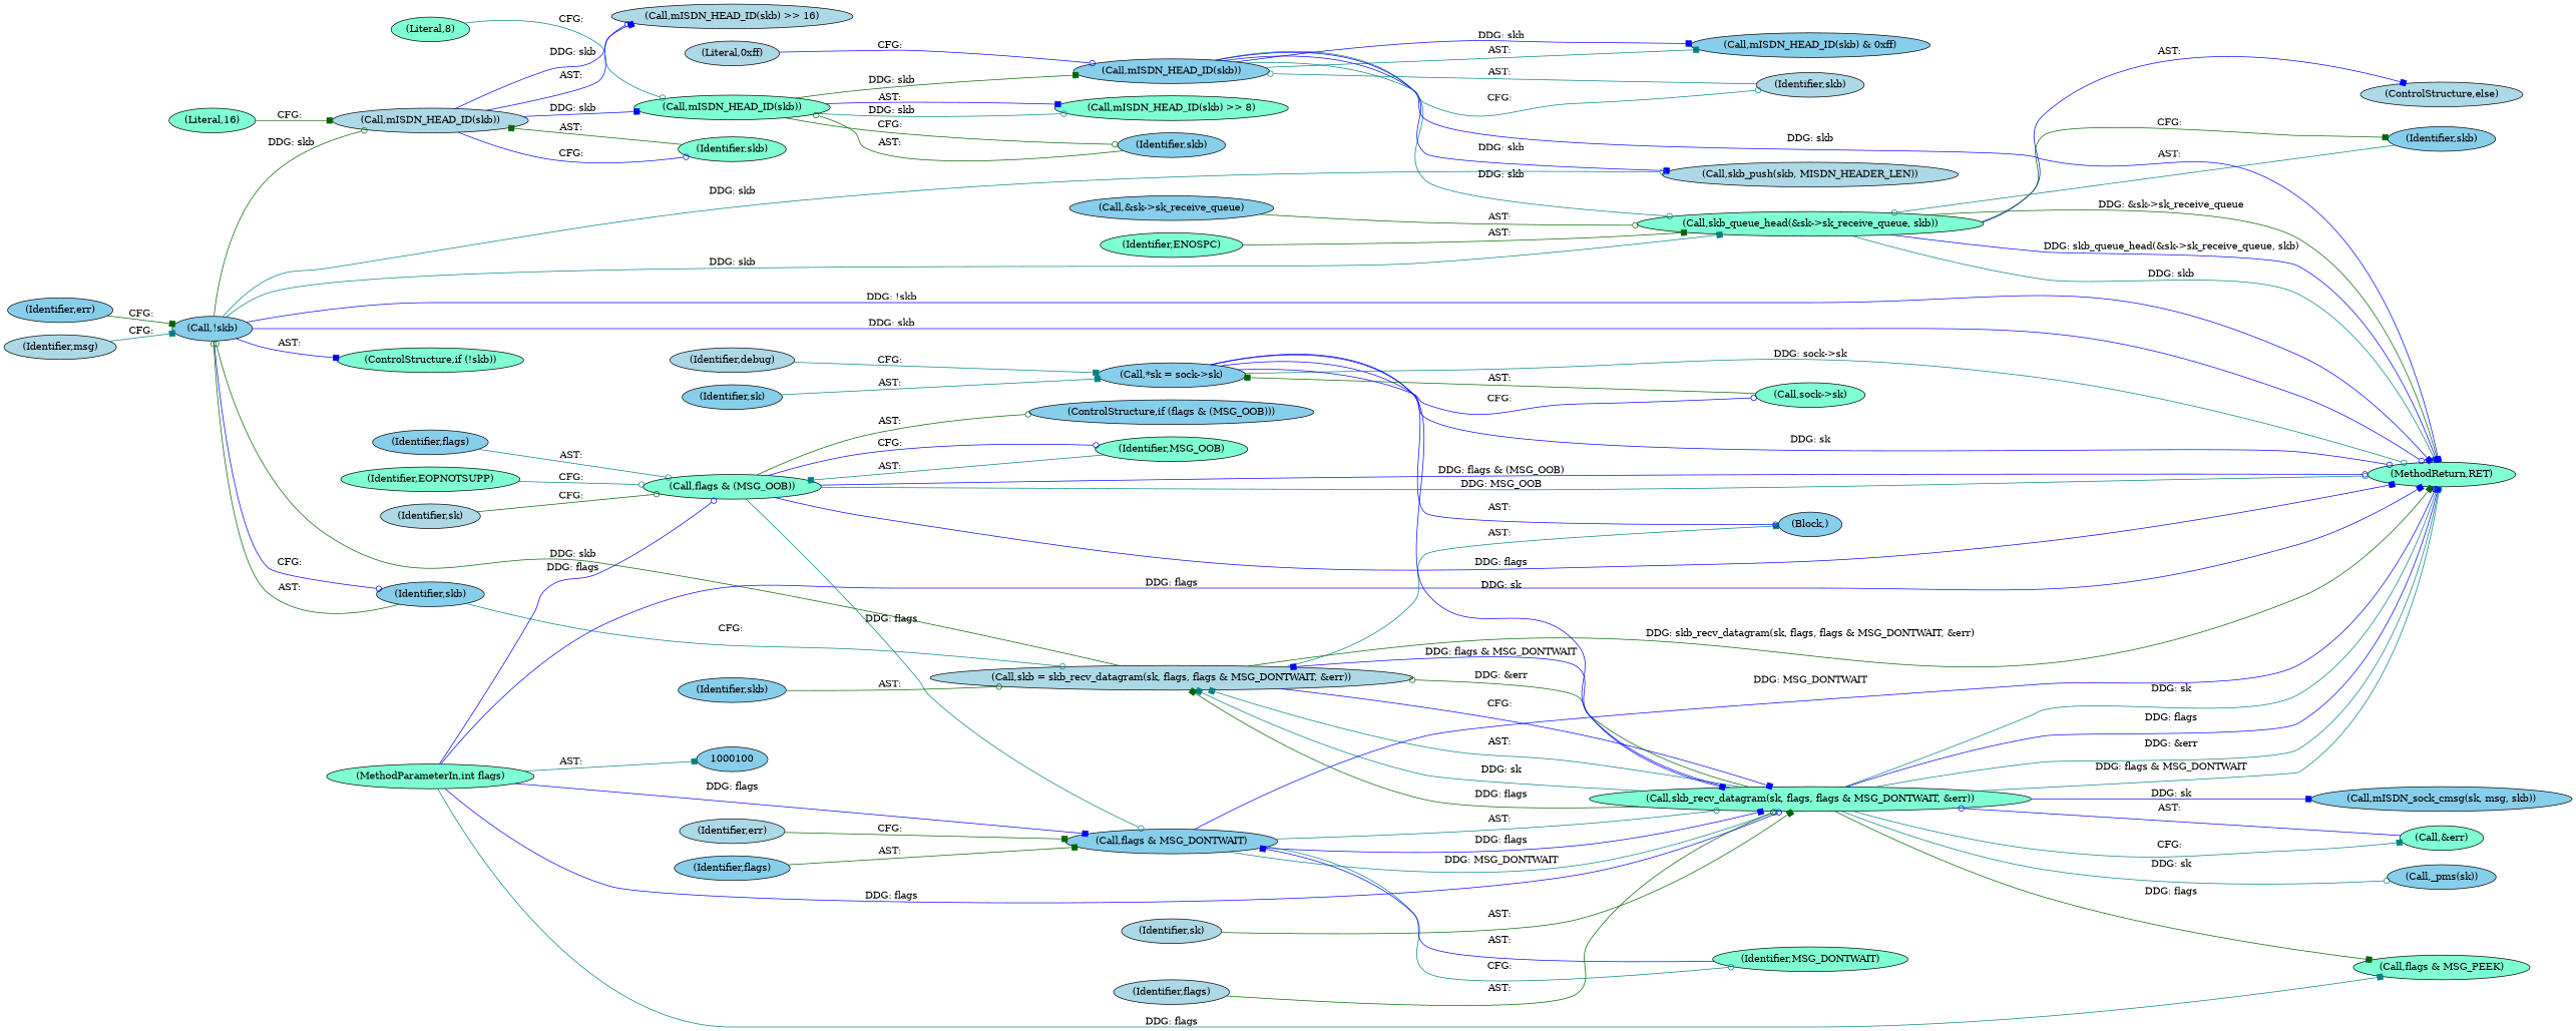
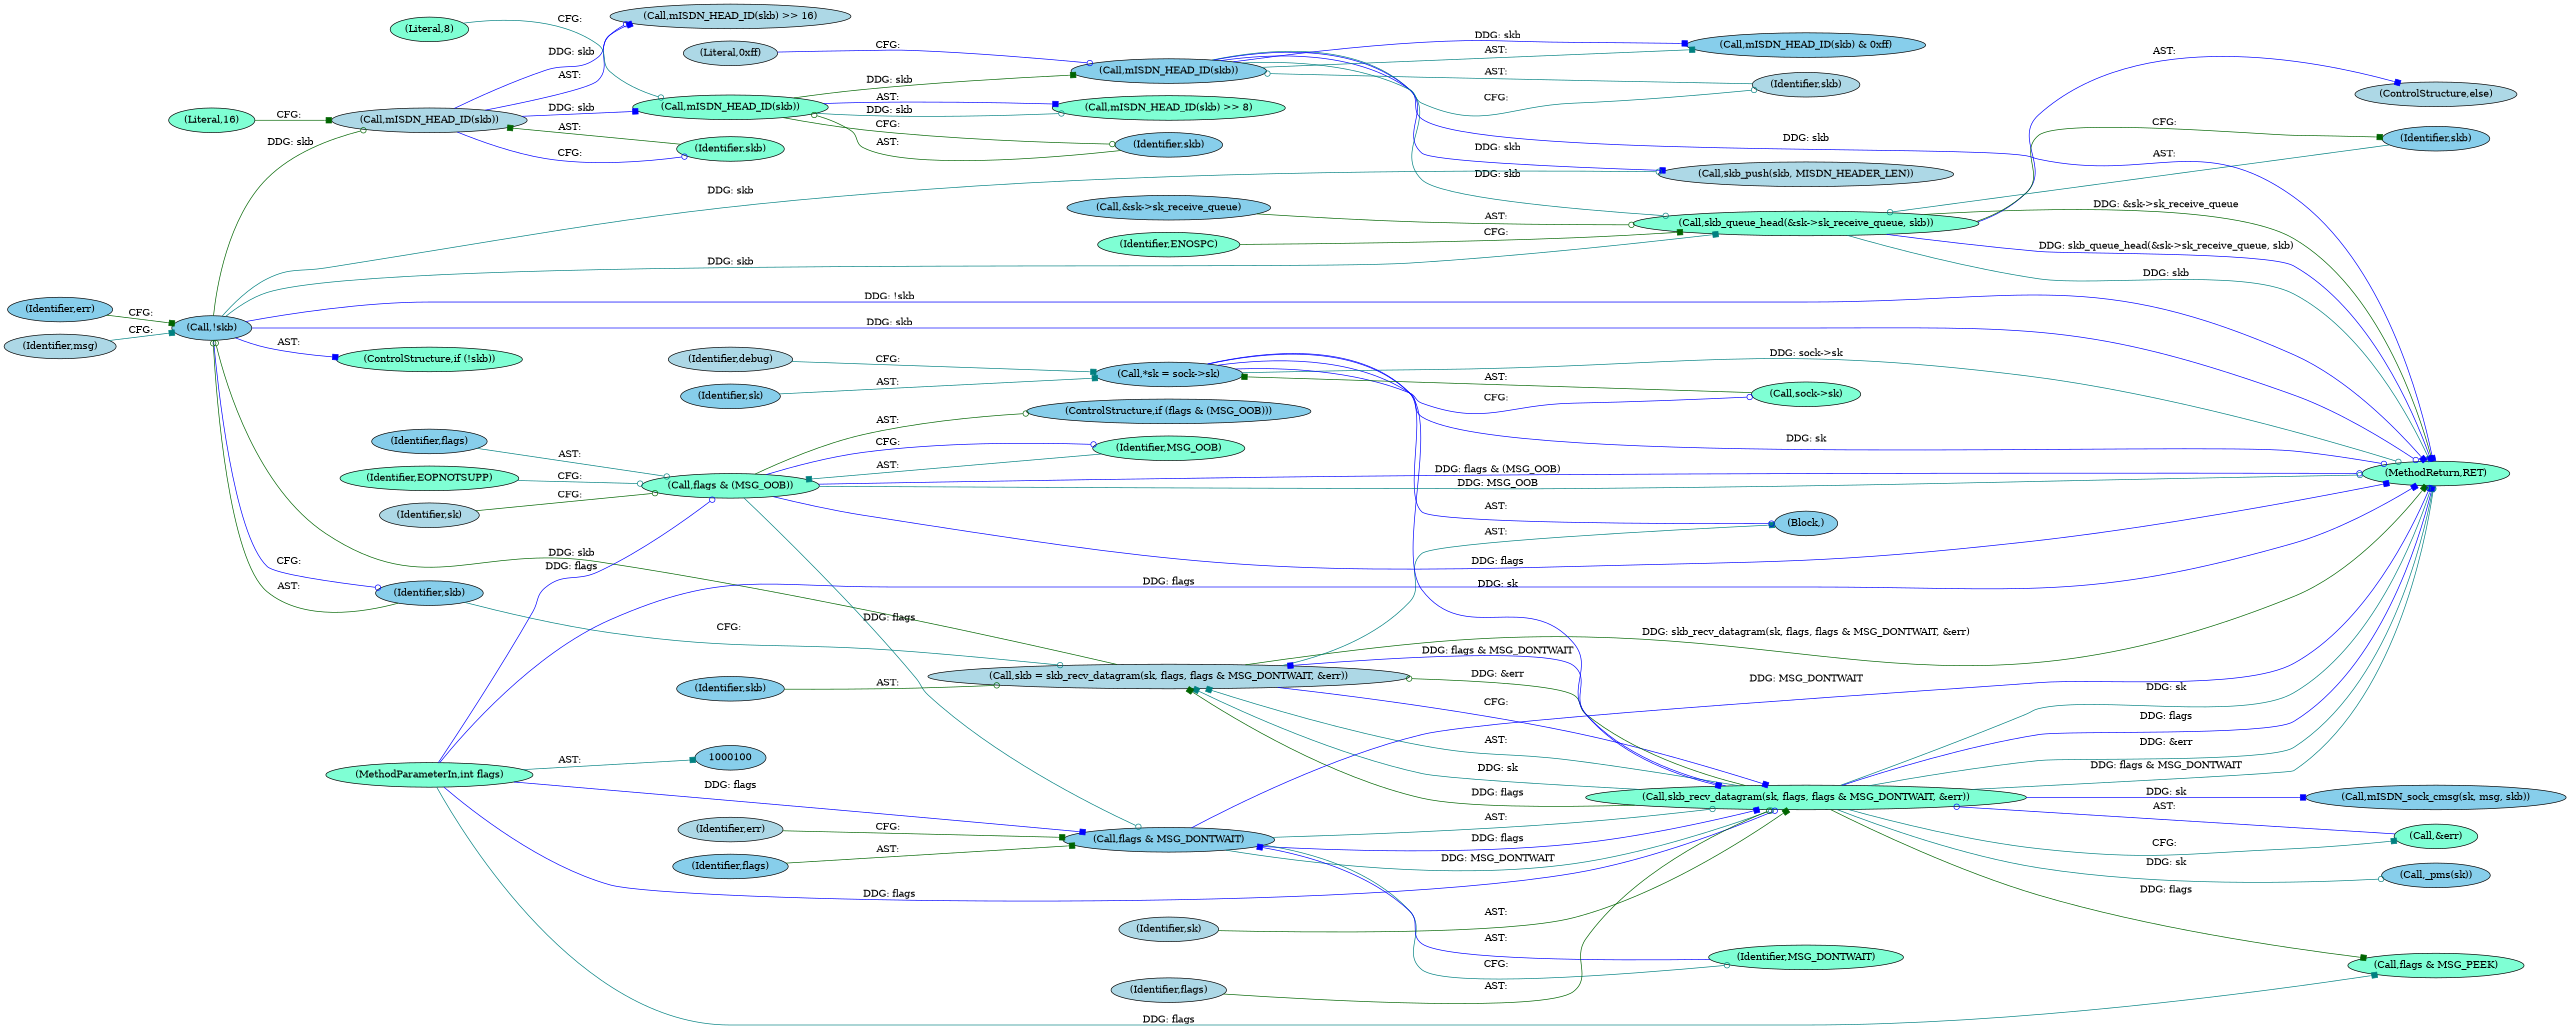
  digraph {
    rankdir=LR
    node [fillcolor=skyblue style=filled]
    edge [arrowhead=odot color=blue]
    n1 [fillcolor=aquamarine label="(Call,skb_queue_head(&sk->sk_receive_queue, skb))"]
    n2 [fillcolor=aquamarine label="(MethodReturn,RET)"]
    n3 [fillcolor=lightblue label="(ControlStructure,else)"]
    n4 [label="(Identifier,skb)"]
    n5 [label="(Call,mISDN_HEAD_ID(skb))"]
    n6 [label="(Call,mISDN_HEAD_ID(skb) & 0xff)"]
    n7 [fillcolor=lightblue label="(Call,skb_push(skb, MISDN_HEADER_LEN))"]
    n8 [fillcolor=lightblue label="(Identifier,skb)"]
    n9 [fillcolor=aquamarine label="(Call,mISDN_HEAD_ID(skb))"]
    n10 [fillcolor=aquamarine label="(Call,mISDN_HEAD_ID(skb) >> 8)"]
    n11 [label="(Identifier,skb)"]
    n12 [fillcolor=lightblue label="(Call,mISDN_HEAD_ID(skb))"]
    n13 [fillcolor=aquamarine label="(Identifier,skb)"]
    n14 [fillcolor=lightblue label="(Call,mISDN_HEAD_ID(skb) >> 16)"]
    n15 [label="(Call,!skb)"]
    n16 [fillcolor=aquamarine label="(ControlStructure,if (!skb))"]
    n17 [label="(Identifier,skb)"]
    n18 [fillcolor=lightblue label="(Call,skb = skb_recv_datagram(sk, flags, flags & MSG_DONTWAIT, &err))"]
    n19 [fillcolor=aquamarine label="(Call,skb_recv_datagram(sk, flags, flags & MSG_DONTWAIT, &err))"]
    n20 [label="(Block,)"]
    n21 [fillcolor=aquamarine label="(Call,flags & MSG_PEEK)"]
    n22 [label="(Call,mISDN_sock_cmsg(sk, msg, skb))"]
    n23 [label="(Call,_pms(sk))"]
    n24 [fillcolor=aquamarine label="(Call,&err)"]
    n25 [label="(Call,*sk = sock->sk)"]
    n26 [fillcolor=aquamarine label="(Call,sock->sk)"]
    n27 [label="(Call,flags & MSG_DONTWAIT)"]
    n28 [fillcolor=aquamarine label="(Identifier,MSG_DONTWAIT)"]
    n29 [fillcolor=aquamarine label="(Call,flags & (MSG_OOB))"]
    n30 [fillcolor=aquamarine label="(Identifier,MSG_OOB)"]
    n31 [label="(ControlStructure,if (flags & (MSG_OOB)))"]
    n32 [fillcolor=aquamarine label="(MethodParameterIn,int flags)"]
    1000100
    n34 [label="(Identifier,err)"]
    n35 [label="(Identifier,skb)"]
    n36 [fillcolor=lightblue label="(Identifier,msg)"]
    n37 [fillcolor=aquamarine label="(Literal,16)"]
    n38 [fillcolor=aquamarine label="(Literal,8)"]
    n39 [fillcolor=aquamarine label="(Identifier,EOPNOTSUPP)"]
    n40 [fillcolor=lightblue label="(Identifier,debug)"]
    n41 [fillcolor=lightblue label="(Identifier,sk)"]
    n42 [fillcolor=lightblue label="(Identifier,sk)"]
    n43 [label="(Call,&sk->sk_receive_queue)"]
    n44 [fillcolor=aquamarine label="(Identifier,ENOSPC)"]
    n45 [label="(Identifier,flags)"]
    n46 [fillcolor=lightblue label="(Identifier,flags)"]
    n47 [fillcolor=lightblue label="(Identifier,err)"]
    n48 [label="(Identifier,flags)"]
    n49 [fillcolor=lightblue label="(Literal,0xff)"]
    n50 [label="(Identifier,sk)"]
    n1 -> n2 [color=darkgreen label="DDG: &sk->sk_receive_queue"]
    n1 -> n2 [arrowhead=box label="DDG: skb_queue_head(&sk->sk_receive_queue, skb)"]
    n1 -> n2 [color=teal label="DDG: skb"]
    n1 -> n3 [arrowhead=box label="AST: "]
    n1 -> n4 [arrowhead=box color=darkgreen label="CFG: "]
    n4 -> n1 [color=teal label="AST: "]
    n5 -> n1 [color=teal label="DDG: skb"]
    n5 -> n2 [arrowhead=box label="DDG: skb"]
    n5 -> n6 [arrowhead=box color=teal label="AST: "]
    n5 -> n6 [arrowhead=box label="DDG: skb"]
    n5 -> n7 [arrowhead=box label="DDG: skb"]
    n5 -> n8 [color=teal label="CFG: "]
    n8 -> n5 [color=teal label="AST: "]
    n9 -> n5 [arrowhead=box color=darkgreen label="DDG: skb"]
    n9 -> n10 [arrowhead=box label="AST: "]
    n9 -> n10 [color=teal label="DDG: skb"]
    n9 -> n11 [color=darkgreen label="CFG: "]
    n11 -> n9 [color=darkgreen label="AST: "]
    n12 -> n9 [arrowhead=box label="DDG: skb"]
    n12 -> n13 [label="CFG: "]
    n12 -> n14 [label="AST: "]
    n12 -> n14 [arrowhead=box label="DDG: skb"]
    n13 -> n12 [arrowhead=box color=darkgreen label="AST: "]
    n15 -> n1 [arrowhead=box color=teal label="DDG: skb"]
    n15 -> n2 [label="DDG: skb"]
    n15 -> n2 [arrowhead=box label="DDG: !skb"]
    n15 -> n7 [color=teal label="DDG: skb"]
    n15 -> n12 [color=darkgreen label="DDG: skb"]
    n15 -> n16 [arrowhead=box label="AST: "]
    n15 -> n17 [label="CFG: "]
    n17 -> n15 [color=darkgreen label="AST: "]
    n17 -> n18 [color=teal label="CFG: "]
    n18 -> n2 [arrowhead=box color=darkgreen label="DDG: skb_recv_datagram(sk, flags, flags & MSG_DONTWAIT, &err)"]
    n18 -> n15 [color=darkgreen label="DDG: skb"]
    n18 -> n19 [arrowhead=box label="CFG: "]
    n18 -> n20 [arrowhead=box color=teal label="AST: "]
    n19 -> n2 [color=teal label="DDG: flags & MSG_DONTWAIT"]
    n19 -> n2 [arrowhead=box color=teal label="DDG: sk"]
    n19 -> n2 [arrowhead=box label="DDG: flags"]
    n19 -> n2 [color=teal label="DDG: &err"]
    n19 -> n18 [arrowhead=box color=teal label="AST: "]
    n19 -> n18 [arrowhead=box color=teal label="DDG: sk"]
    n19 -> n18 [arrowhead=box color=darkgreen label="DDG: flags"]
    n19 -> n18 [arrowhead=box label="DDG: flags & MSG_DONTWAIT"]
    n19 -> n18 [color=darkgreen label="DDG: &err"]
    n19 -> n21 [arrowhead=box color=darkgreen label="DDG: flags"]
    n19 -> n22 [arrowhead=box label="DDG: sk"]
    n19 -> n23 [color=teal label="DDG: sk"]
    n19 -> n24 [arrowhead=box color=teal label="CFG: "]
    n24 -> n19 [label="AST: "]
    n25 -> n2 [label="DDG: sk"]
    n25 -> n2 [color=teal label="DDG: sock->sk"]
    n25 -> n19 [arrowhead=box label="DDG: sk"]
    n25 -> n20 [label="AST: "]
    n25 -> n26 [label="CFG: "]
    n26 -> n25 [arrowhead=box color=darkgreen label="AST: "]
    n27 -> n2 [label="DDG: MSG_DONTWAIT"]
    n27 -> n19 [color=teal label="AST: "]
    n27 -> n19 [arrowhead=box label="DDG: flags"]
    n27 -> n19 [color=teal label="DDG: MSG_DONTWAIT"]
    n27 -> n28 [color=teal label="CFG: "]
    n28 -> n27 [arrowhead=box label="AST: "]
    n29 -> n2 [arrowhead=box label="DDG: flags"]
    n29 -> n2 [label="DDG: flags & (MSG_OOB)"]
    n29 -> n2 [color=teal label="DDG: MSG_OOB"]
    n29 -> n27 [color=teal label="DDG: flags"]
    n29 -> n30 [label="CFG: "]
    n29 -> n31 [color=darkgreen label="AST: "]
    n30 -> n29 [arrowhead=box color=teal label="AST: "]
    n32 -> n2 [arrowhead=box label="DDG: flags"]
    n32 -> n19 [label="DDG: flags"]
    n32 -> n21 [arrowhead=box color=teal label="DDG: flags"]
    n32 -> n27 [arrowhead=box label="DDG: flags"]
    n32 -> n29 [label="DDG: flags"]
    n32 -> 1000100 [arrowhead=box color=teal label="AST: "]
    n34 -> n15 [arrowhead=box color=darkgreen label="CFG: "]
    n35 -> n18 [color=darkgreen label="AST: "]
    n36 -> n15 [arrowhead=box color=teal label="CFG: "]
    n37 -> n12 [arrowhead=box color=darkgreen label="CFG: "]
    n38 -> n9 [color=teal label="CFG: "]
    n39 -> n29 [color=teal label="CFG: "]
    n40 -> n25 [arrowhead=box color=teal label="CFG: "]
    n41 -> n19 [arrowhead=box color=darkgreen label="AST: "]
    n42 -> n29 [color=darkgreen label="CFG: "]
    n43 -> n1 [color=darkgreen label="AST: "]
-   n44 -> n1 [arrowhead=box color=darkgreen label="AST: "]
+   n44 -> n1 [arrowhead=box color=darkgreen label="CFG: "]
    n45 -> n29 [color=teal label="AST: "]
    n46 -> n19 [color=darkgreen label="AST: "]
    n47 -> n27 [arrowhead=box color=darkgreen label="CFG: "]
    n48 -> n27 [arrowhead=box color=darkgreen label="AST: "]
    n49 -> n5 [label="CFG: "]
    n50 -> n25 [arrowhead=box color=teal label="AST: "]
  }
